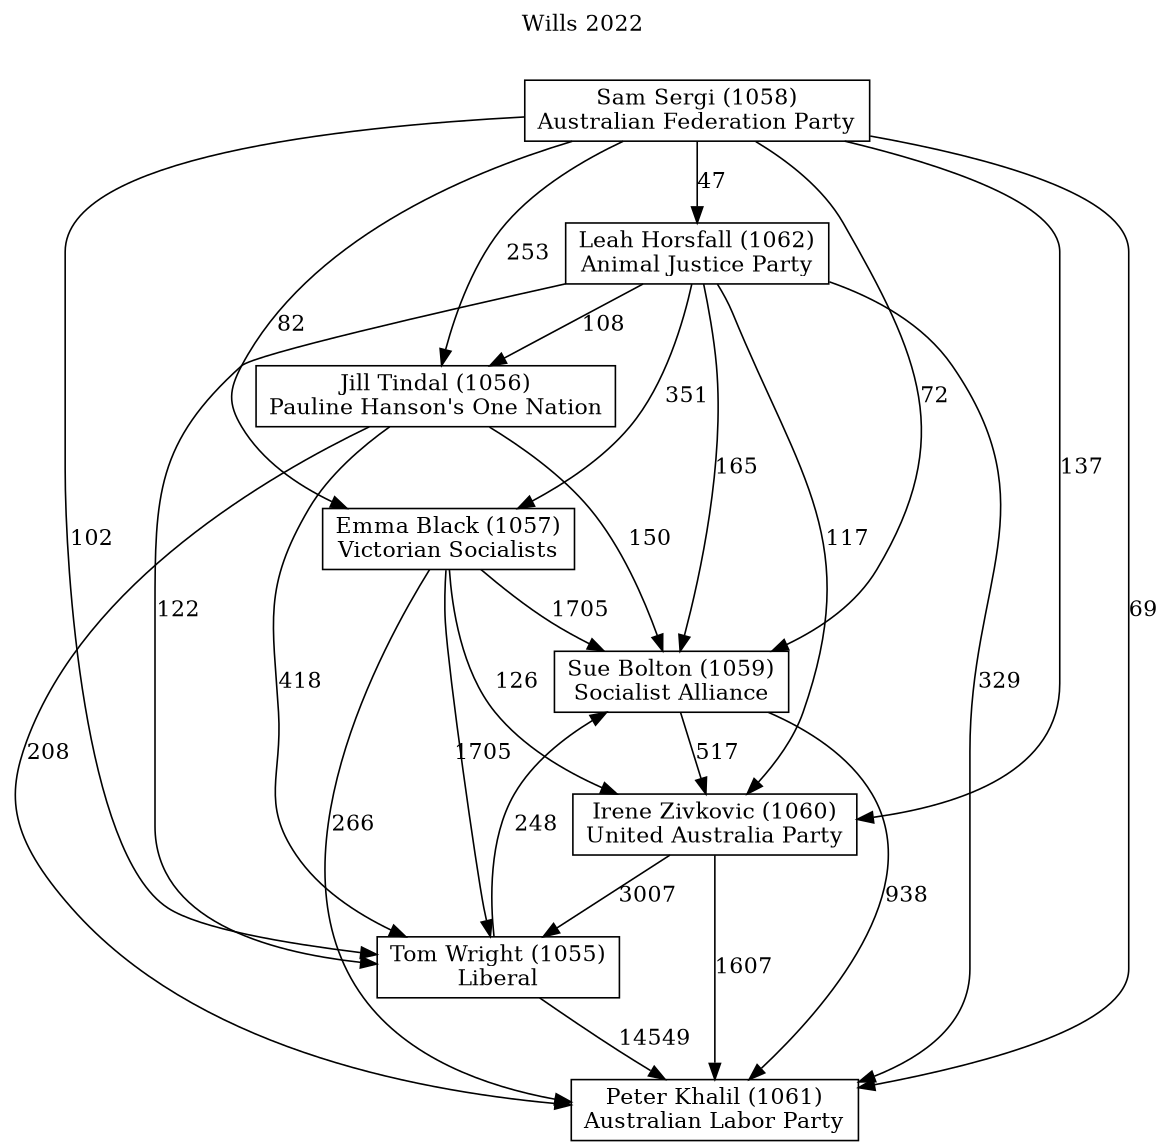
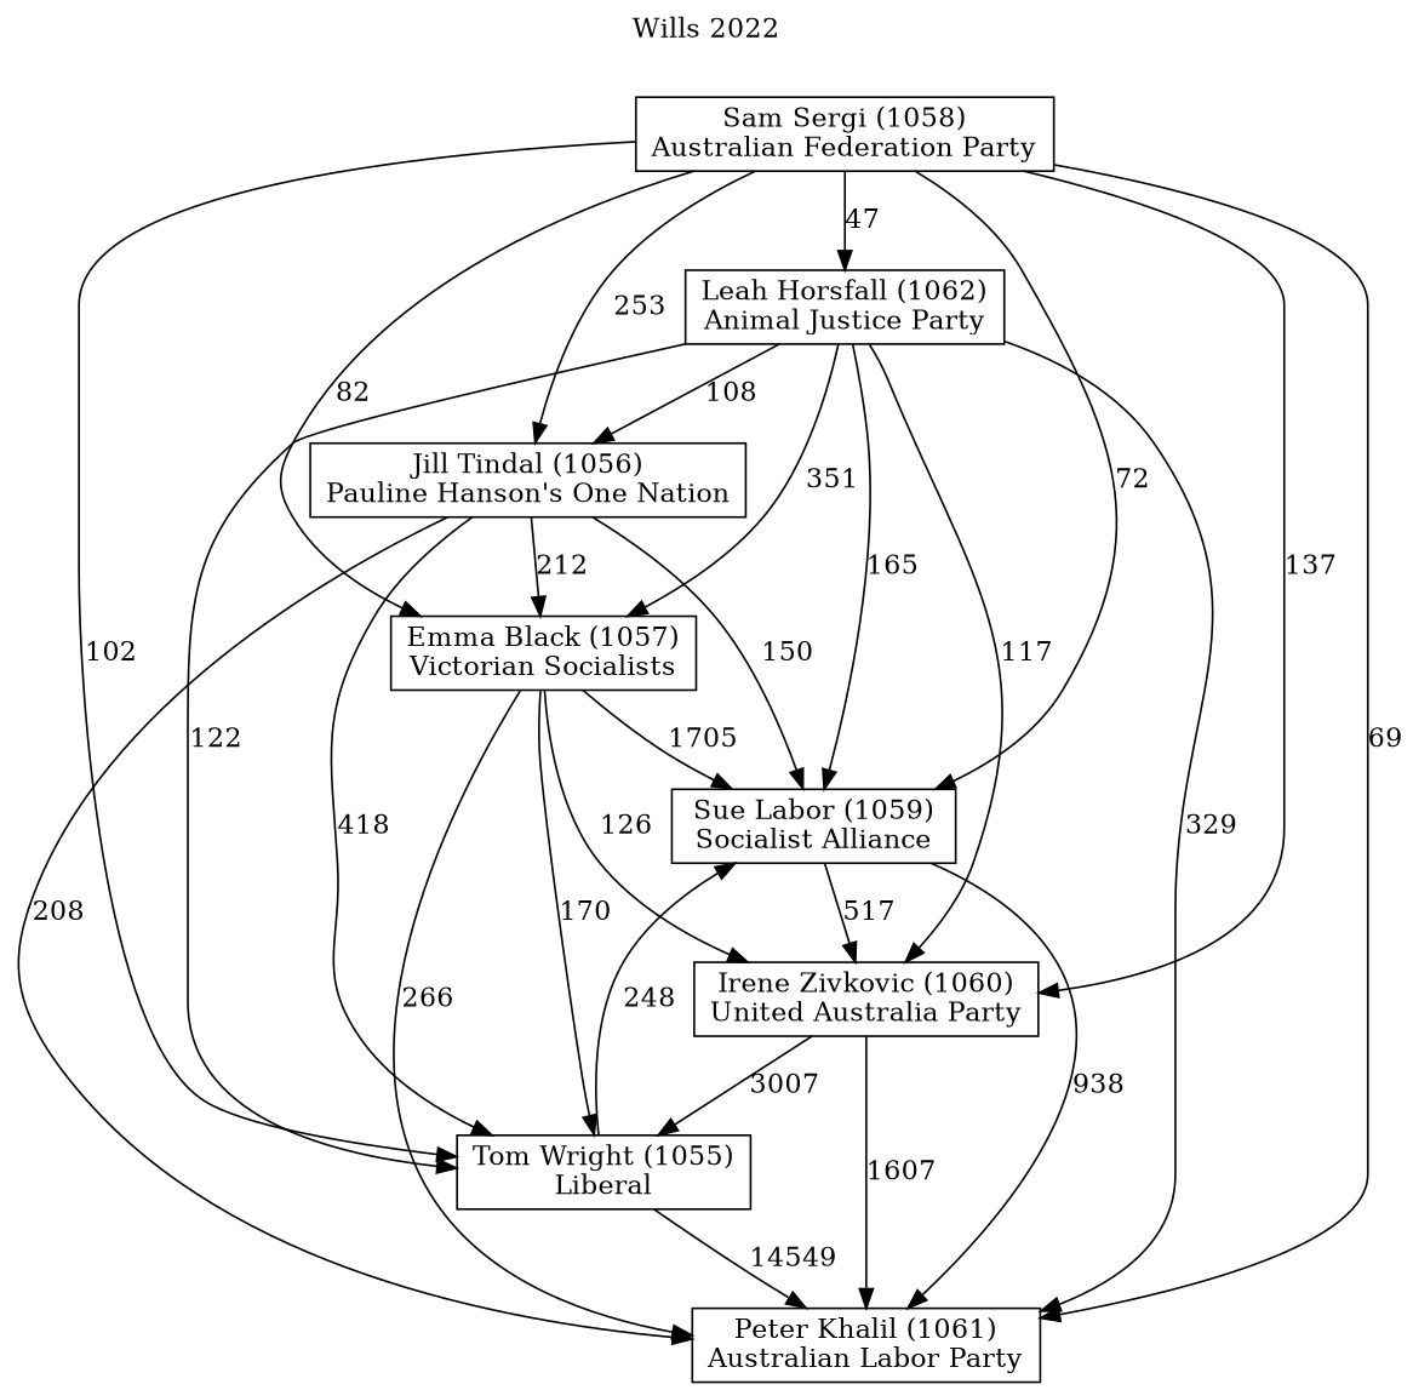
  digraph {
    label="Wills 2022"
    labelloc=t
    mclimit=10
    node [shape=box]
-   n1 [label="Sue Bolton (1059)\nSocialist Alliance"]
+   n1 [label="Sue Labor (1059)\nSocialist Alliance"]
    n2 [label="Irene Zivkovic (1060)\nUnited Australia Party"]
    n3 [label="Peter Khalil (1061)\nAustralian Labor Party"]
    n4 [label="Tom Wright (1055)\nLiberal"]
    n5 [label="Jill Tindal (1056)\nPauline Hanson's One Nation"]
    n6 [label="Emma Black (1057)\nVictorian Socialists"]
    n7 [label="Leah Horsfall (1062)\nAnimal Justice Party"]
    n8 [label="Sam Sergi (1058)\nAustralian Federation Party"]
    n1 -> n2 [label=517]
    n1 -> n3 [label=938]
    n2 -> n3 [label=1607]
    n2 -> n4 [label=3007]
    n4 -> n1 [label=248]
    n4 -> n3 [label=14549]
    n5 -> n1 [label=150]
    n5 -> n3 [label=208]
    n5 -> n4 [label=418]
+   n5 -> n6 [label=212]
    n6 -> n1 [label=1705]
    n6 -> n2 [label=126]
    n6 -> n3 [label=266]
-   n6 -> n4 [label=1705]
+   n6 -> n4 [label=170]
    n7 -> n1 [label=165]
    n7 -> n2 [label=117]
    n7 -> n3 [label=329]
    n7 -> n4 [label=122]
    n7 -> n5 [label=108]
    n7 -> n6 [label=351]
    n8 -> n1 [label=72]
    n8 -> n2 [label=137]
    n8 -> n3 [label=69]
    n8 -> n4 [label=102]
    n8 -> n5 [label=253]
    n8 -> n6 [label=82]
    n8 -> n7 [label=47]
  }
